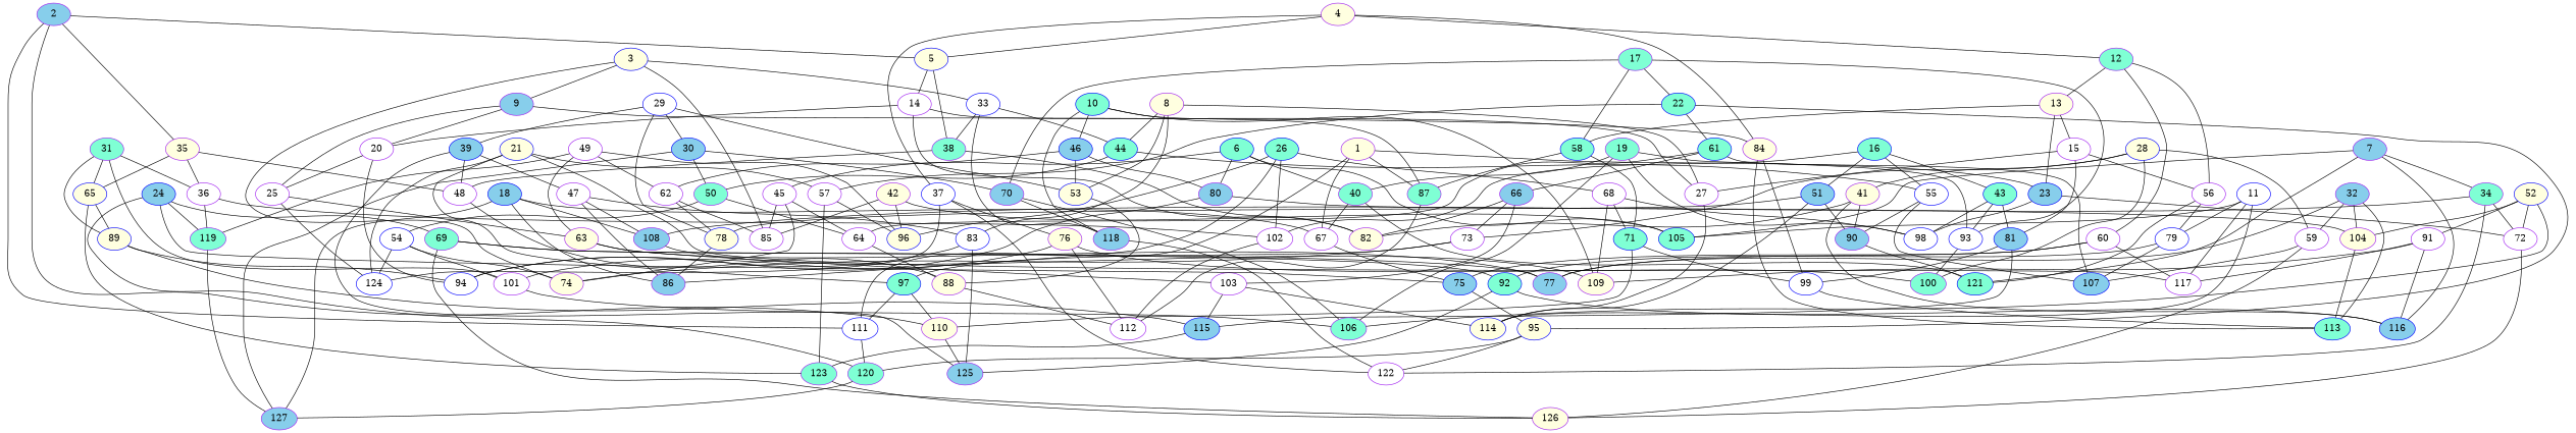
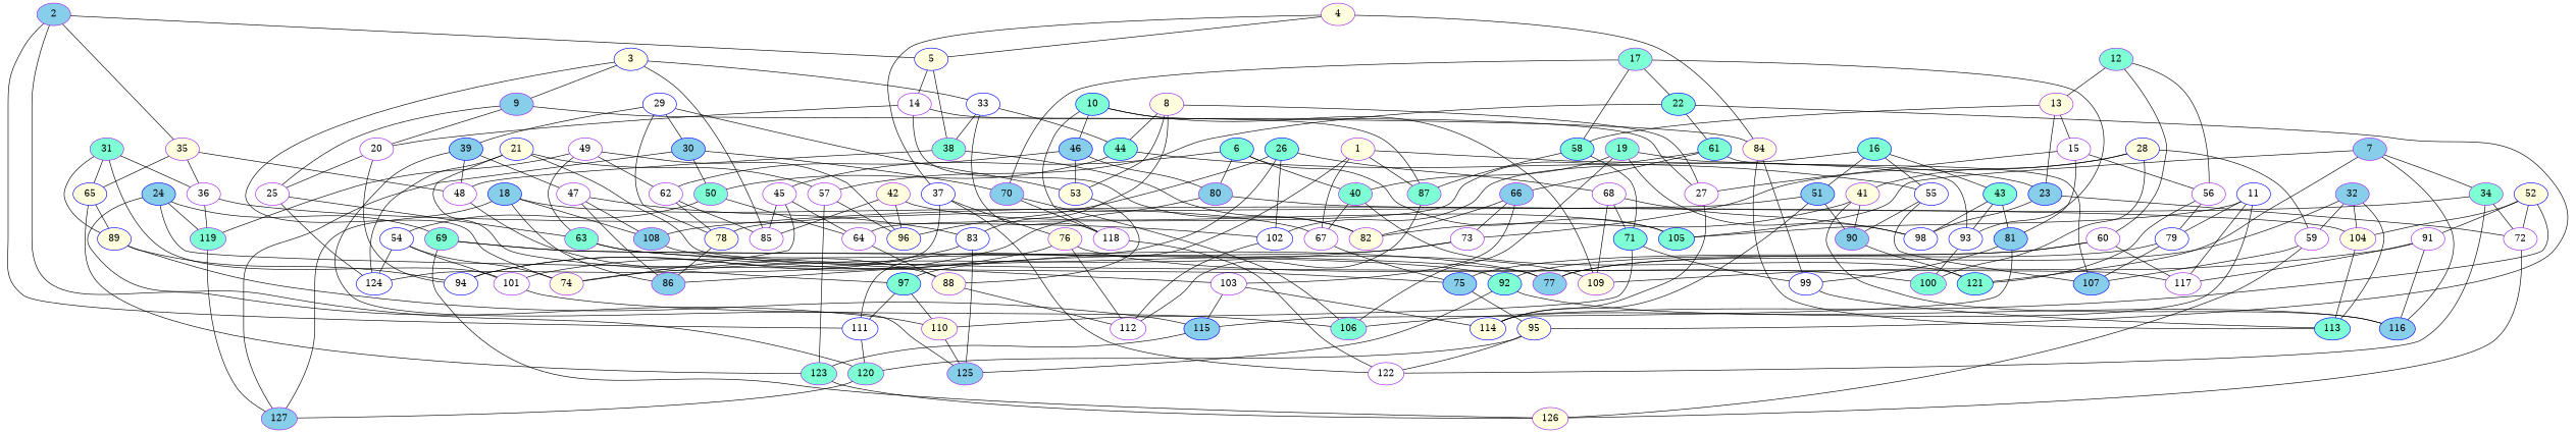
  graph {
    node [color=purple fillcolor=white style=filled]
    1 [fillcolor=lightyellow]
    23 [color=blue fillcolor=skyblue]
    67
    87 [fillcolor=aquamarine]
    111 [color=blue]
    98 [color=blue]
    72
    75 [color=blue fillcolor=skyblue]
    112
    120 [fillcolor=aquamarine]
    2 [fillcolor=skyblue]
    5 [color=blue fillcolor=lightyellow]
    35 [fillcolor=lightyellow]
    110 [fillcolor=lightyellow]
    14
    38 [fillcolor=aquamarine]
    36
    65 [color=blue fillcolor=lightyellow]
    48
    125 [fillcolor=skyblue]
    3 [color=blue fillcolor=lightyellow]
    9 [fillcolor=skyblue]
    33 [color=blue]
    74 [fillcolor=lightyellow]
    85
    84 [fillcolor=lightyellow]
    20
    25
    44 [color=blue fillcolor=aquamarine]
-   118 [fillcolor=skyblue]
+   118
    4 [fillcolor=lightyellow]
    12 [fillcolor=aquamarine]
    37 [color=blue]
    13 [fillcolor=lightyellow]
    56
    60
    124 [color=blue]
    122
    76 [fillcolor=lightyellow]
    113 [color=blue fillcolor=aquamarine]
    99 [color=blue]
    27
    82 [fillcolor=lightyellow]
    6 [color=blue fillcolor=aquamarine]
    40 [fillcolor=aquamarine]
    45
    80 [fillcolor=skyblue]
    105 [color=blue fillcolor=aquamarine]
    121 [color=blue fillcolor=aquamarine]
    64
    94 [color=blue]
    104 [fillcolor=lightyellow]
    7 [fillcolor=skyblue]
    34 [fillcolor=aquamarine]
    116 [color=blue fillcolor=skyblue]
    108 [fillcolor=skyblue]
    8 [fillcolor=lightyellow]
    53 [color=blue fillcolor=lightyellow]
    83 [color=blue]
    114 [color=blue fillcolor=lightyellow]
    55 [color=blue]
    50 [fillcolor=aquamarine]
    88 [fillcolor=lightyellow]
-   63 [fillcolor=lightyellow]
+   63 [fillcolor=aquamarine]
    10 [color=blue fillcolor=aquamarine]
    46 [color=blue fillcolor=skyblue]
    109 [fillcolor=lightyellow]
    62
    11 [color=blue]
    79 [color=blue]
    117
    107 [color=blue fillcolor=skyblue]
    92 [color=blue fillcolor=aquamarine]
    15
    58 [color=blue fillcolor=aquamarine]
    77 [fillcolor=skyblue]
    81 [color=blue fillcolor=skyblue]
    71 [color=blue fillcolor=aquamarine]
    115 [color=blue fillcolor=skyblue]
    16 [color=blue fillcolor=aquamarine]
    43 [color=blue fillcolor=aquamarine]
    51 [color=blue fillcolor=skyblue]
-   102
+   102 [color=blue]
    93 [color=blue]
    78 [color=blue fillcolor=lightyellow]
    90 [fillcolor=skyblue]
    17 [fillcolor=aquamarine]
    22 [color=blue fillcolor=aquamarine]
    70 [fillcolor=skyblue]
    57
    61 [color=blue fillcolor=aquamarine]
    95 [color=blue fillcolor=lightyellow]
    106 [fillcolor=aquamarine]
    100 [fillcolor=aquamarine]
    18 [color=blue fillcolor=skyblue]
    86 [fillcolor=skyblue]
    127 [fillcolor=skyblue]
    19 [fillcolor=aquamarine]
    21 [color=blue fillcolor=lightyellow]
    97 [color=blue fillcolor=aquamarine]
    96 [color=blue fillcolor=lightyellow]
    123 [fillcolor=aquamarine]
    66 [fillcolor=skyblue]
    126 [fillcolor=lightyellow]
    24 [color=blue fillcolor=skyblue]
    69 [fillcolor=aquamarine]
    119 [fillcolor=aquamarine]
    103
    26 [color=blue fillcolor=aquamarine]
    68
    28 [color=blue fillcolor=lightyellow]
    41 [fillcolor=lightyellow]
    59
    73
    29 [color=blue]
    30 [color=blue fillcolor=skyblue]
    39 [color=blue fillcolor=skyblue]
    47
    54 [color=blue]
    31 [fillcolor=aquamarine]
    89 [color=blue fillcolor=lightyellow]
    101
    32 [fillcolor=skyblue]
    42 [fillcolor=lightyellow]
    49
    52 [color=blue fillcolor=lightyellow]
    91
    1 -- 23
    1 -- 67
    1 -- 87
    1 -- 111
    23 -- 98
    23 -- 72
    67 -- 75
    87 -- 112
    111 -- 120
    72 -- 126
    75 -- 95
    120 -- 127
    2 -- 111
    2 -- 5
    2 -- 35
    2 -- 110
    5 -- 14
    5 -- 38
    35 -- 36
    35 -- 65
    35 -- 48
    110 -- 125
    14 -- 20
    14 -- 27
    14 -- 82
    38 -- 48
    38 -- 82
    36 -- 102
    36 -- 119
    65 -- 123
    65 -- 89
    48 -- 88
    3 -- 9
    3 -- 33
    3 -- 74
    3 -- 85
    9 -- 84
    9 -- 20
    9 -- 25
    33 -- 38
    33 -- 44
    33 -- 118
    84 -- 113
    84 -- 99
    20 -- 25
    20 -- 94
    25 -- 124
    25 -- 63
    44 -- 55
    44 -- 50
    118 -- 122
    4 -- 5
    4 -- 84
-   4 -- 12
    4 -- 37
    12 -- 13
    12 -- 56
    12 -- 60
    37 -- 124
    37 -- 122
    37 -- 76
    13 -- 23
    13 -- 15
    13 -- 58
    56 -- 121
    56 -- 79
    60 -- 75
    60 -- 117
    60 -- 77
    76 -- 112
    76 -- 100
    76 -- 101
    99 -- 113
    27 -- 114
    6 -- 40
    6 -- 45
    6 -- 80
    6 -- 105
    40 -- 67
    40 -- 121
    45 -- 74
    45 -- 85
    45 -- 64
    80 -- 94
    80 -- 104
    64 -- 88
    104 -- 113
    7 -- 105
    7 -- 121
    7 -- 34
    7 -- 116
    34 -- 72
    34 -- 122
    34 -- 108
    108 -- 109
    8 -- 44
    8 -- 27
    8 -- 53
    8 -- 83
    53 -- 88
    83 -- 125
    83 -- 94
    55 -- 107
    55 -- 90
    50 -- 64
    50 -- 54
    88 -- 112
    63 -- 77
    63 -- 103
    10 -- 87
    10 -- 118
    10 -- 46
    10 -- 109
    46 -- 80
    46 -- 53
    46 -- 62
    62 -- 85
    62 -- 78
    11 -- 105
    11 -- 114
    11 -- 79
    11 -- 117
    79 -- 107
    79 -- 92
    92 -- 125
    92 -- 116
    15 -- 56
    15 -- 27
    15 -- 81
    58 -- 87
    58 -- 71
    81 -- 99
    81 -- 115
    71 -- 110
    71 -- 99
    115 -- 123
    16 -- 55
    16 -- 43
    16 -- 51
    16 -- 102
    43 -- 98
    43 -- 81
    43 -- 93
    51 -- 114
    51 -- 78
    51 -- 90
    102 -- 112
    93 -- 100
    78 -- 86
    90 -- 121
    17 -- 58
    17 -- 93
    17 -- 22
    17 -- 70
    22 -- 57
    22 -- 61
    22 -- 95
    70 -- 118
    70 -- 106
    57 -- 96
    57 -- 123
    61 -- 64
    61 -- 107
    61 -- 66
    95 -- 120
    95 -- 122
    18 -- 67
    18 -- 108
    18 -- 86
    18 -- 127
    19 -- 98
    19 -- 40
    19 -- 93
    19 -- 106
    21 -- 124
    21 -- 117
    21 -- 57
    21 -- 97
    97 -- 111
    97 -- 110
    123 -- 126
    66 -- 82
    66 -- 103
    66 -- 73
    24 -- 75
    24 -- 120
    24 -- 69
    24 -- 119
    69 -- 92
    69 -- 77
    69 -- 126
    119 -- 127
    103 -- 114
    103 -- 115
    26 -- 102
    26 -- 86
    26 -- 96
    26 -- 68
    68 -- 98
    68 -- 109
    68 -- 71
    28 -- 100
    28 -- 41
    28 -- 59
    28 -- 73
    41 -- 82
    41 -- 116
    41 -- 90
    59 -- 107
    59 -- 126
    73 -- 74
    73 -- 97
    29 -- 53
    29 -- 78
    29 -- 30
    29 -- 39
    30 -- 50
    30 -- 70
    30 -- 127
    39 -- 48
    39 -- 125
    39 -- 47
    47 -- 108
    47 -- 83
    47 -- 86
    54 -- 74
    54 -- 124
    54 -- 101
    31 -- 36
    31 -- 65
    31 -- 89
    31 -- 101
    89 -- 94
    89 -- 115
    101 -- 106
    32 -- 113
    32 -- 104
    32 -- 77
    32 -- 59
    42 -- 85
    42 -- 105
    42 -- 96
    49 -- 63
    49 -- 62
    49 -- 96
    49 -- 119
    52 -- 72
    52 -- 104
    52 -- 106
    52 -- 91
    91 -- 116
    91 -- 109
    91 -- 117
  }
